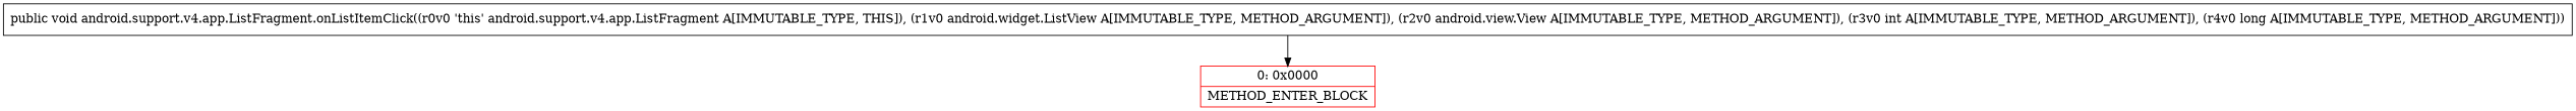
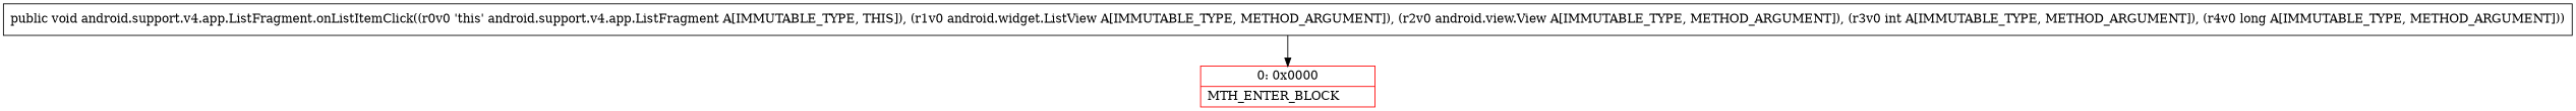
  digraph {
    node [shape=record]
-   n1 [color=red label="{0\:\ 0x0000|METHOD_ENTER_BLOCK\l}"]
+   n1 [color=red label="{0\:\ 0x0000|MTH_ENTER_BLOCK\l}"]
    n2 [label="{public void android.support.v4.app.ListFragment.onListItemClick((r0v0 'this' android.support.v4.app.ListFragment A[IMMUTABLE_TYPE, THIS]), (r1v0 android.widget.ListView A[IMMUTABLE_TYPE, METHOD_ARGUMENT]), (r2v0 android.view.View A[IMMUTABLE_TYPE, METHOD_ARGUMENT]), (r3v0 int A[IMMUTABLE_TYPE, METHOD_ARGUMENT]), (r4v0 long A[IMMUTABLE_TYPE, METHOD_ARGUMENT])) }"]
    subgraph cluster_1 {
      label="R(0)"
    }
    n2 -> n1
  }
